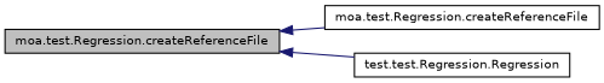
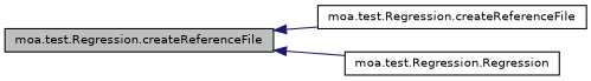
  digraph {
    rankdir=LR
    node [color=black fillcolor=white fontname=Helvetica fontsize=10 shape=record style=filled]
    edge [color=midnightblue dir=back fontname=Helvetica fontsize=10 labelfontname=Helvetica labelfontsize=10 style=solid]
    n1 [fillcolor=grey75 fontcolor=black height=0.2 label="moa.test.Regression.createReferenceFile" width=0.4]
    n2 [height=0.2 label="moa.test.Regression.createReferenceFile" width=0.4]
-   n3 [height=0.2 label="test.test.Regression.Regression" width=0.4]
+   n3 [height=0.2 label="moa.test.Regression.Regression" width=0.4]
    n1 -> n2
    n1 -> n3
  }
